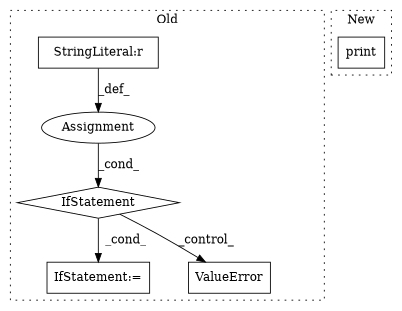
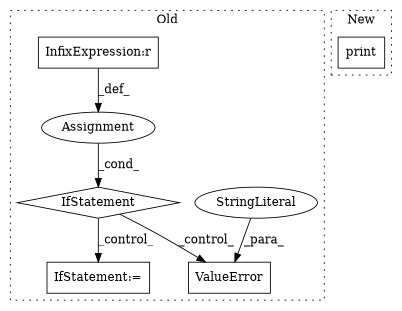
  digraph {
    node [a=32 shape=box]
    n1 [l="11,1" label=ValueError s="2357,2383"]
+   n2 [a=45 l=15 label=StringLiteral s=2368 shape=ellipse]
    n3 [a=42 label=Assignment shape=ellipse]
    n4 [a=25 l="4,2" label=IfStatement s="2094,2113" shape=diamond]
-   n5 [a=27 l=4 label="StringLiteral:r" s=2105]
+   n5 [a=27 l=4 label="InfixExpression:r" s=2105]
    n6 [a=7 l=1 label="IfStatement:=" s=2126]
    n7 [l="6,1" label=print s="2581,2593"]
    subgraph cluster_1 {
      label=Old
      style=dotted
      n1
+     n2
      n3
      n4
      n5
      n6
    }
    subgraph cluster_2 {
      label=New
      style=dotted
      n7
    }
+   n2 -> n1 [label=_para_]
    n3 -> n4 [label=_cond_]
    n4 -> n1 [label=_control_]
-   n4 -> n6 [label=_cond_]
+   n4 -> n6 [label=_control_]
    n5 -> n3 [label=_def_]
  }
